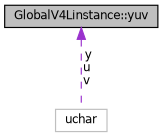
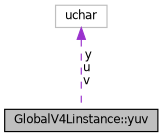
  digraph {
    node [fontname=Helvetica fontsize=10 shape=record style=filled]
    n1 [color=black fillcolor=grey75 fontcolor=black height=0.2 label="GlobalV4Linstance::yuv" width=0.4]
    n2 [color=grey75 fillcolor=white height=0.2 label=uchar width=0.4]
-   n1 -> n2 [color=darkorchid3 dir=back fontname=Helvetica fontsize=10 label=" y\nu\nv" labelfontname=Helvetica labelfontsize=10 style=dashed]
+   n2 -> n1 [color=darkorchid3 dir=back fontname=Helvetica fontsize=10 label=" y\nu\nv" labelfontname=Helvetica labelfontsize=10 style=dashed]
  }
